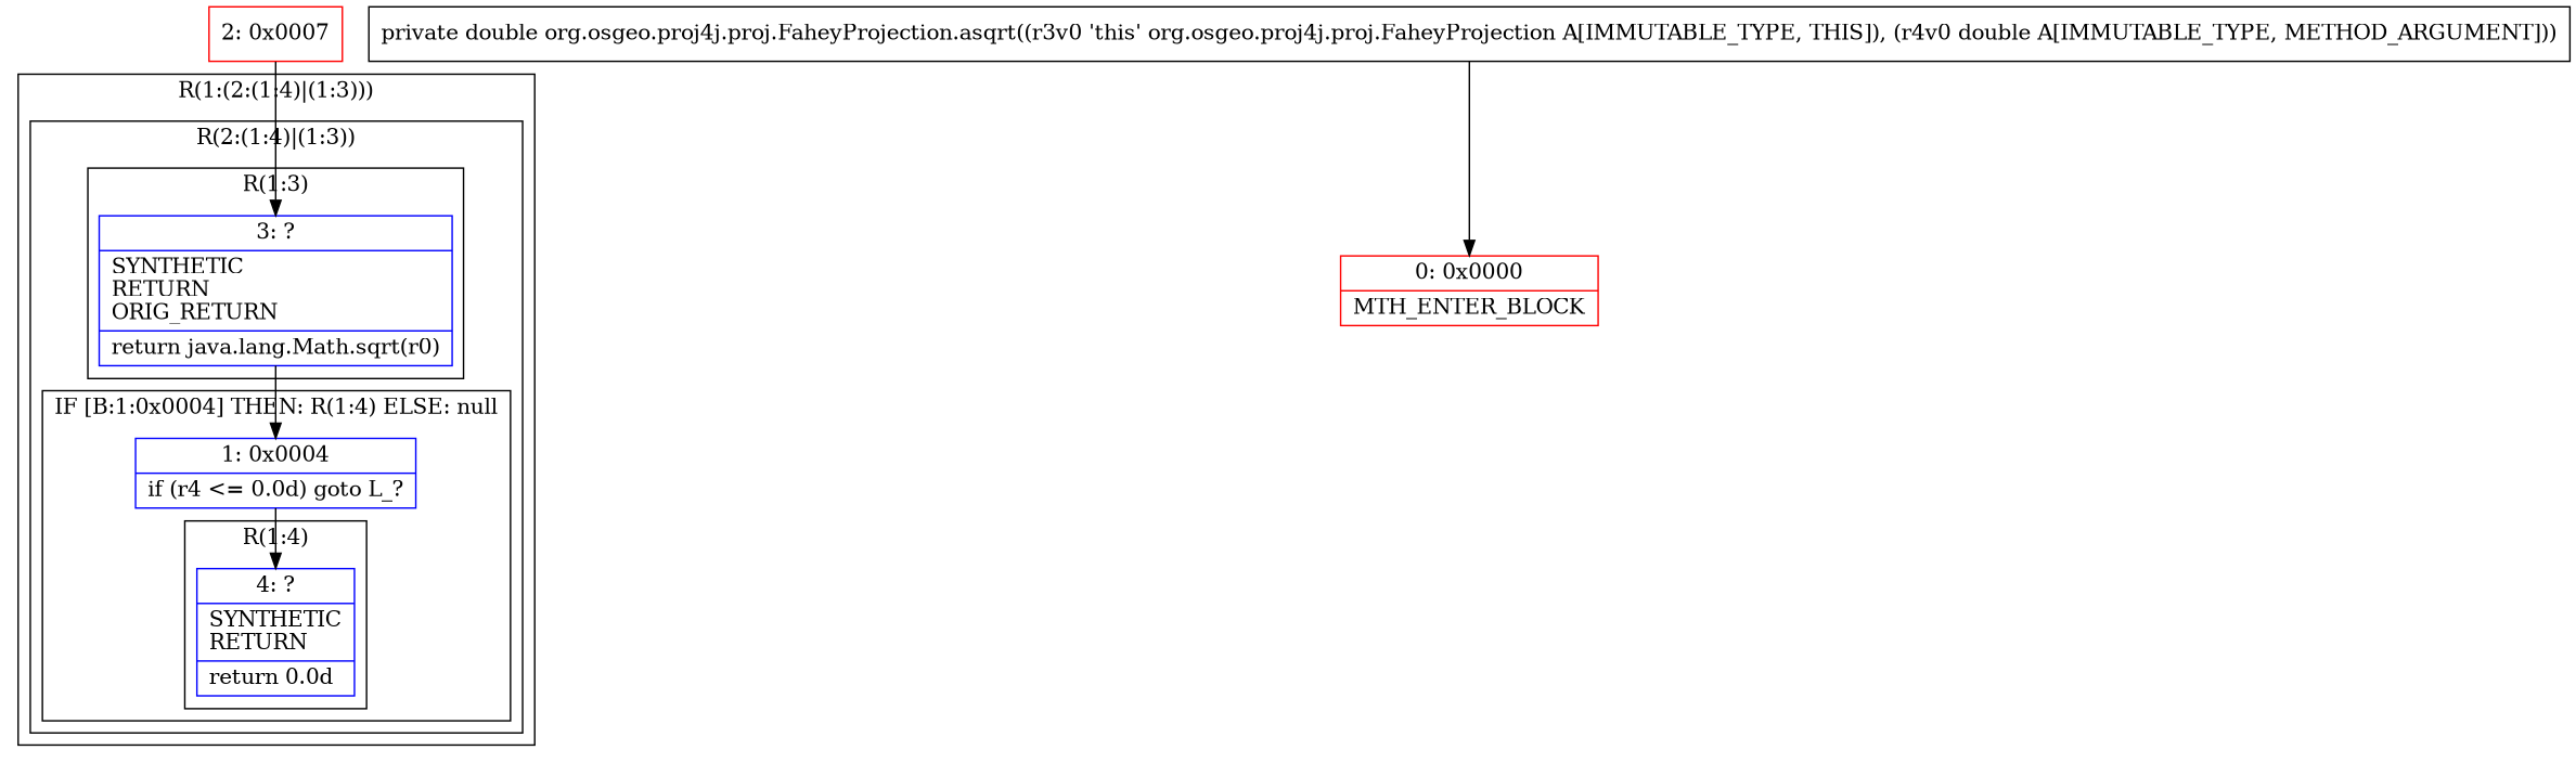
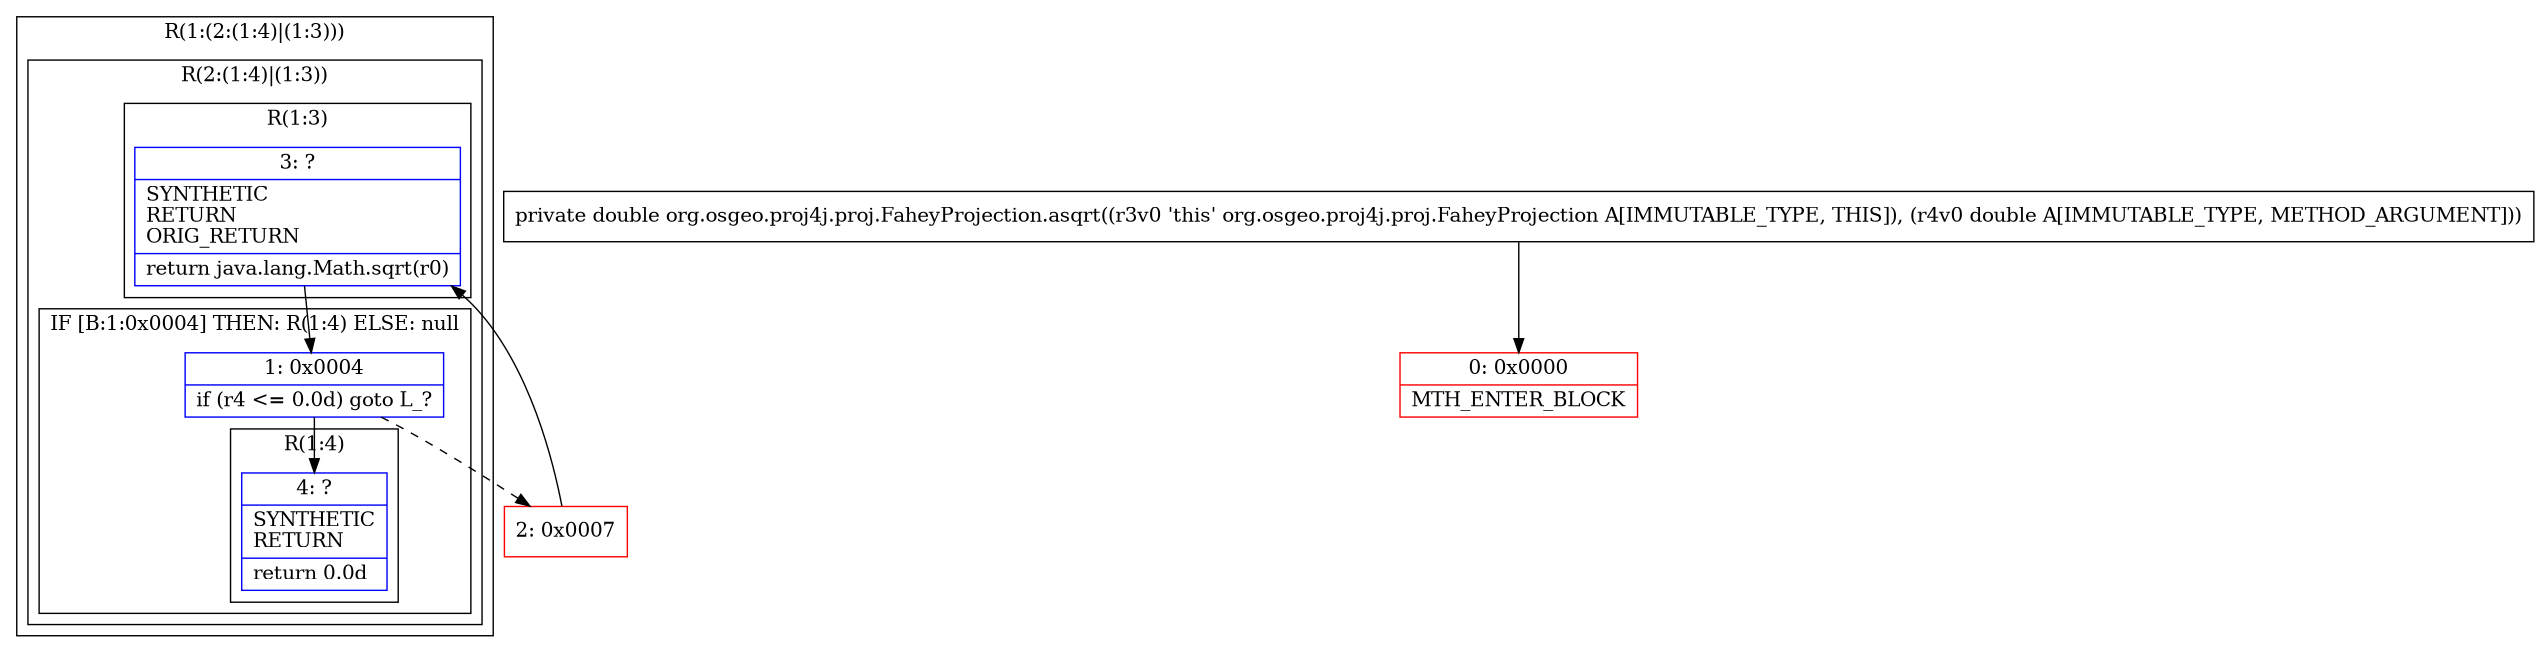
  digraph {
    node [color=blue shape=record]
    n1 [label="{4\:\ ?|SYNTHETIC\lRETURN\l|return 0.0d\l}"]
    n2 [label="{1\:\ 0x0004|if (r4 \<= 0.0d) goto L_?\l}"]
    n3 [label="{3\:\ ?|SYNTHETIC\lRETURN\lORIG_RETURN\l|return java.lang.Math.sqrt(r0)\l}"]
    n4 [color=red label="{2\:\ 0x0007}"]
    n5 [color=red label="{0\:\ 0x0000|MTH_ENTER_BLOCK\l}"]
    n6 [label="{private double org.osgeo.proj4j.proj.FaheyProjection.asqrt((r3v0 'this' org.osgeo.proj4j.proj.FaheyProjection A[IMMUTABLE_TYPE, THIS]), (r4v0 double A[IMMUTABLE_TYPE, METHOD_ARGUMENT])) }" color=""]
    subgraph cluster_1 {
      label="R(1:(2:(1:4)|(1:3)))"
      subgraph cluster_2 {
        label="R(2:(1:4)|(1:3))"
        subgraph cluster_3 {
          label="IF [B:1:0x0004] THEN: R(1:4) ELSE: null"
          n2
          subgraph cluster_4 {
            label="R(1:4)"
            n1
          }
        }
        subgraph cluster_5 {
          label="R(1:3)"
          n3
        }
      }
    }
    n2 -> n1
+   n2 -> n4 [style=dashed]
    n3 -> n2
    n4 -> n3
    n6 -> n5
  }
